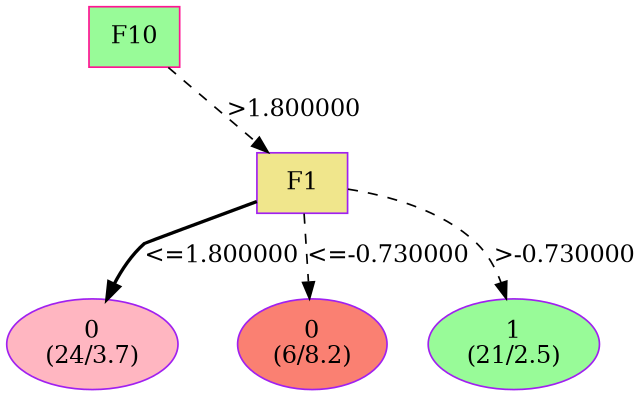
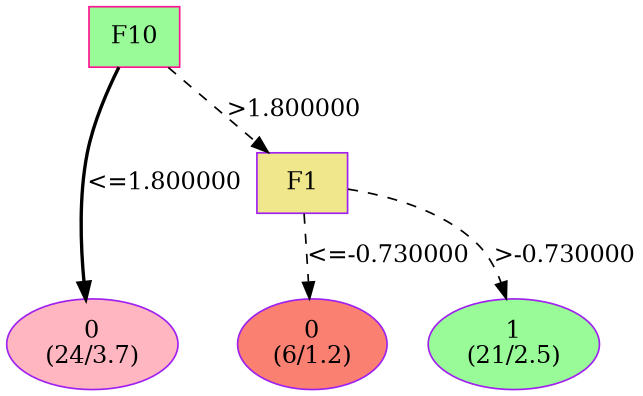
  digraph {
    node [color=purple fillcolor=palegreen shape=ellipse style=filled]
    edge [style=dashed]
    n1 [color=deeppink label="F10\n" shape=box]
    n2 [fillcolor=lightpink label="0\n(24/3.7)"]
    n3 [fillcolor=khaki label="F1\n" shape=box]
-   n4 [fillcolor=salmon label="0\n(6/8.2)"]
+   n4 [fillcolor=salmon label="0\n(6/1.2)"]
    n5 [label="1\n(21/2.5)"]
-   n3 -> n2 [label="<=1.800000" style=bold]
+   n1 -> n2 [label="<=1.800000" style=bold]
    n1 -> n3 [label=">1.800000"]
    n3 -> n4 [label="<=-0.730000"]
    n3 -> n5 [label=">-0.730000"]
  }
